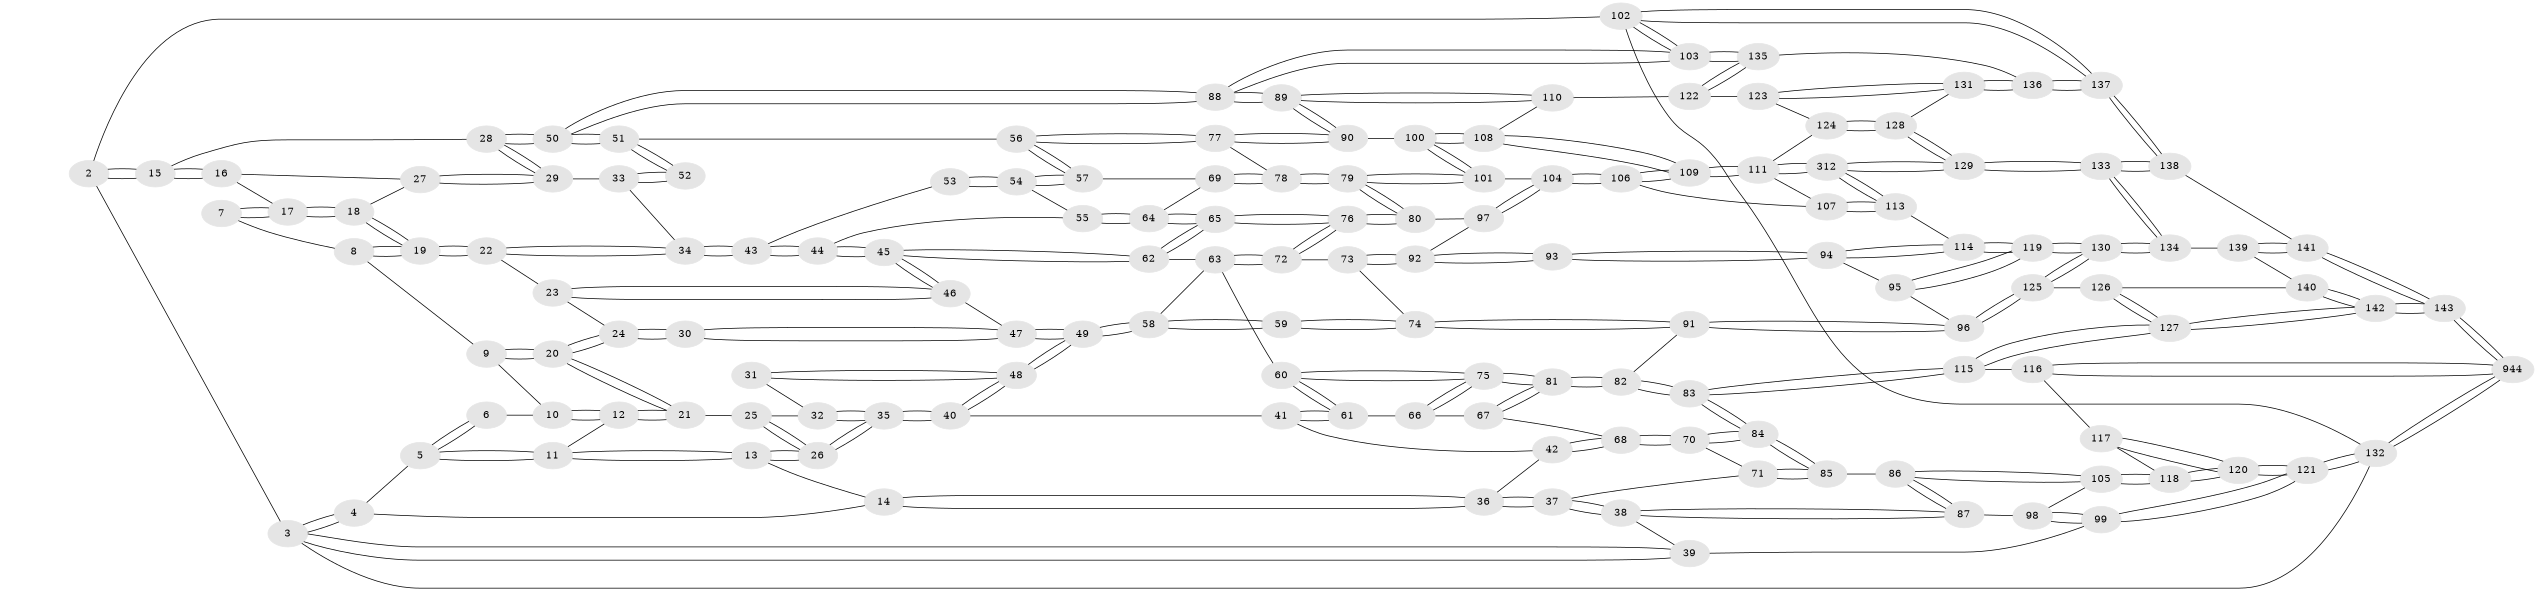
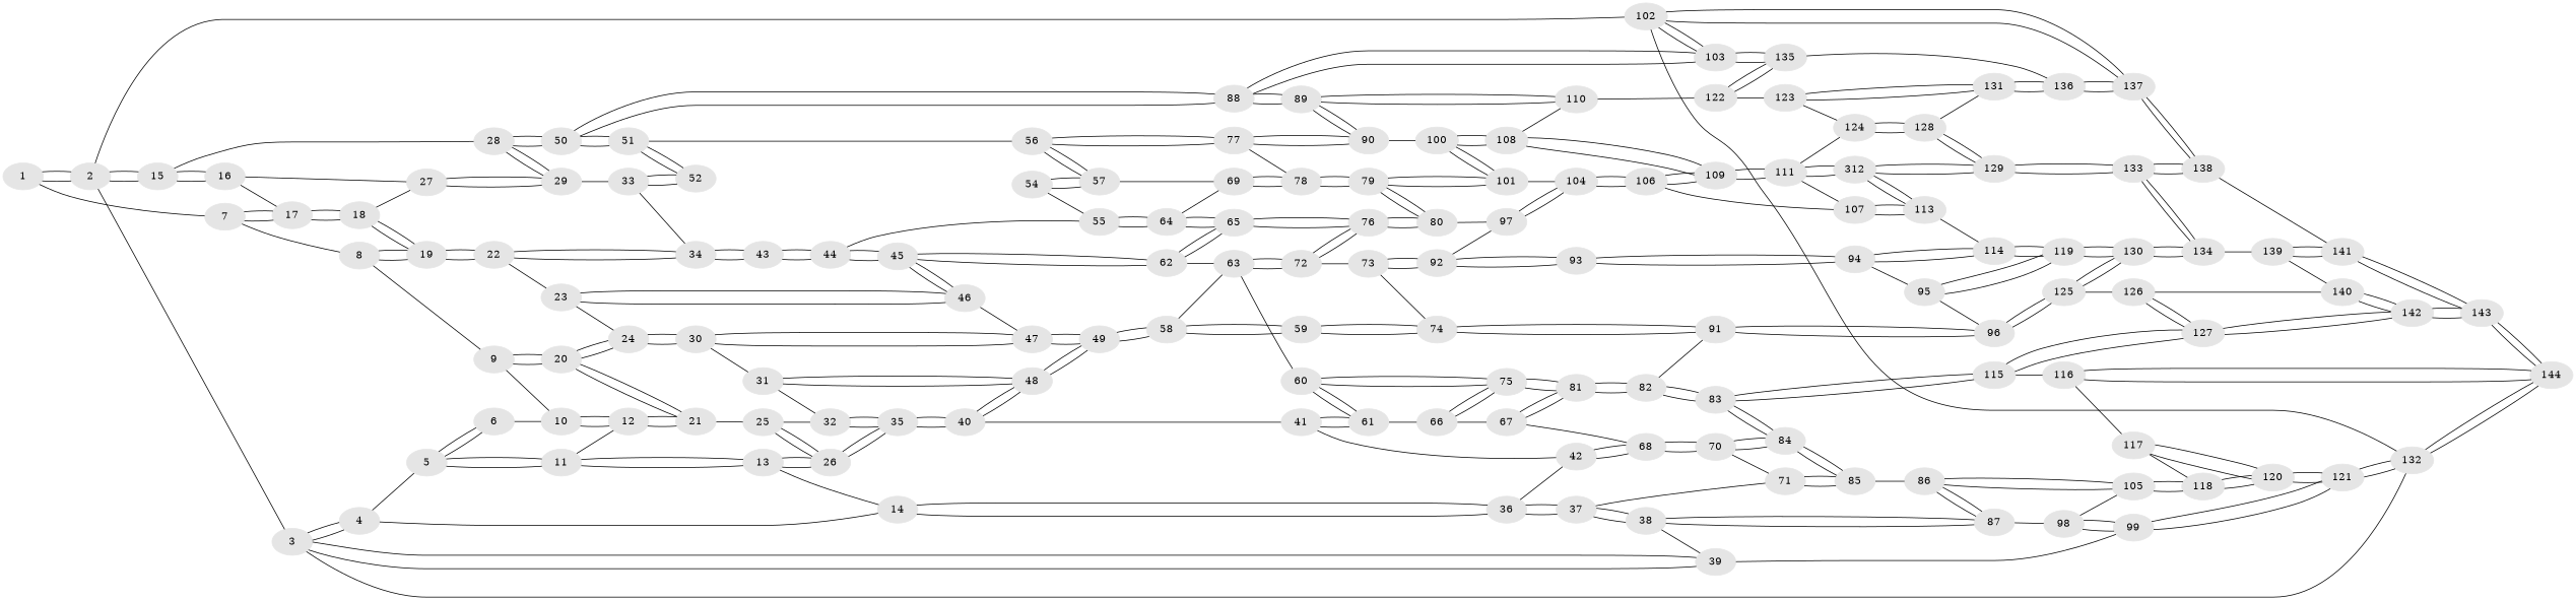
  graph {
    rankdir=LR
    node [color=gray90 style=filled]
+   1
    2
    7
    3
    15
    102
    8
    17
    4
    39
    132
    16
    28
    103
    137
    5
    14
    99
-   144 [label=944]
+   144
    6
    11
    36
    10
    12
    13
    9
    19
    18
    20
    22
    21
    24
    26
    25
    35
    37
    42
    27
    29
    50
    23
    34
    30
    32
    46
    43
    47
    31
    40
    33
    51
    88
    52
    48
    49
    44
-   53
    41
    38
    71
    68
    87
    85
    98
    121
    61
    66
    70
    45
    55
    54
    62
    64
    63
    65
    58
    59
    56
    89
    57
    77
    69
    78
    90
    74
    60
    72
    75
    91
    81
    67
    76
    73
    80
    82
    84
    79
    86
    92
    97
    93
    96
    100
    101
    104
    83
    115
    116
    127
    105
    118
    110
    135
    122
    108
    125
    94
    95
    114
    107
    113
    119
    130
    126
    106
    109
    138
    136
    120
    111
    n131 [label=312]
    124
    123
    129
    128
    133
    117
    142
    134
    131
    140
    143
    139
    141
+   1 -- 2
+   1 -- 2
+   1 -- 7
    2 -- 3
    2 -- 15
    2 -- 15
    2 -- 102
    7 -- 8
    7 -- 17
    7 -- 17
    3 -- 4
    3 -- 4
    3 -- 39
    3 -- 39
    3 -- 132
    15 -- 16
    15 -- 16
    15 -- 28
    102 -- 132
    102 -- 103
    102 -- 103
    102 -- 137
    102 -- 137
    8 -- 9
    8 -- 19
    8 -- 19
    17 -- 18
    17 -- 18
    4 -- 5
    4 -- 14
    39 -- 99
    132 -- 144
    132 -- 144
    16 -- 17
    16 -- 27
    28 -- 29
    28 -- 29
    28 -- 50
    28 -- 50
    103 -- 135
    103 -- 135
    137 -- 138
    137 -- 138
    5 -- 6
    5 -- 6
    5 -- 11
    5 -- 11
    14 -- 36
    14 -- 36
    99 -- 121
    99 -- 121
    6 -- 10
    11 -- 12
    11 -- 13
    11 -- 13
    36 -- 37
    36 -- 37
    36 -- 42
    10 -- 12
    10 -- 12
    12 -- 21
    12 -- 21
    13 -- 14
    13 -- 26
    13 -- 26
    9 -- 10
    9 -- 20
    9 -- 20
    19 -- 22
    19 -- 22
    18 -- 19
    18 -- 19
    18 -- 27
    20 -- 21
    20 -- 21
    20 -- 24
    20 -- 24
    22 -- 23
    22 -- 34
    22 -- 34
    21 -- 25
    24 -- 30
    24 -- 30
    26 -- 35
    26 -- 35
    25 -- 26
    25 -- 26
    25 -- 32
    35 -- 40
    35 -- 40
    37 -- 38
    37 -- 38
    37 -- 71
    42 -- 68
    42 -- 68
    27 -- 29
    27 -- 29
    29 -- 33
    50 -- 51
    50 -- 51
    50 -- 88
    50 -- 88
    23 -- 24
    23 -- 46
    23 -- 46
    34 -- 43
    34 -- 43
    30 -- 47
    30 -- 47
+   30 -- 31
    32 -- 35
    32 -- 35
    46 -- 47
    43 -- 44
    43 -- 44
-   43 -- 53
    47 -- 49
    47 -- 49
    31 -- 32
    31 -- 48
    31 -- 48
    40 -- 48
    40 -- 48
    40 -- 41
    33 -- 34
    33 -- 52
    33 -- 52
    51 -- 52
    51 -- 52
    51 -- 56
    88 -- 103
    88 -- 103
    88 -- 89
    88 -- 89
    48 -- 49
    48 -- 49
    49 -- 58
    49 -- 58
    44 -- 45
    44 -- 45
    44 -- 55
-   53 -- 54
-   53 -- 54
    41 -- 42
    41 -- 61
    41 -- 61
    38 -- 39
    38 -- 87
    38 -- 87
    71 -- 85
    71 -- 85
    68 -- 70
    68 -- 70
    87 -- 98
    85 -- 86
    98 -- 99
    98 -- 99
    98 -- 105
    121 -- 132
    121 -- 132
    61 -- 66
    66 -- 75
    66 -- 75
    66 -- 67
    70 -- 71
    70 -- 84
    70 -- 84
    45 -- 46
    45 -- 46
    45 -- 62
    45 -- 62
    55 -- 64
    55 -- 64
    54 -- 55
    54 -- 57
    54 -- 57
    62 -- 63
    62 -- 65
    62 -- 65
    64 -- 65
    64 -- 65
    64 -- 69
    63 -- 60
    63 -- 72
    63 -- 72
    65 -- 76
    65 -- 76
    58 -- 63
    58 -- 59
    58 -- 59
    59 -- 74
    59 -- 74
    56 -- 57
    56 -- 57
    56 -- 77
    56 -- 77
    89 -- 90
    89 -- 90
    89 -- 110
    89 -- 110
    57 -- 69
    77 -- 78
    77 -- 90
    77 -- 90
    69 -- 78
    69 -- 78
    78 -- 79
    78 -- 79
    90 -- 100
    74 -- 91
    74 -- 91
    60 -- 61
    60 -- 61
    60 -- 75
    60 -- 75
    72 -- 76
    72 -- 76
    72 -- 73
    75 -- 81
    75 -- 81
    91 -- 96
    91 -- 96
    81 -- 82
    81 -- 82
    67 -- 68
    67 -- 81
    67 -- 81
    76 -- 80
    76 -- 80
    73 -- 74
    73 -- 92
    73 -- 92
    80 -- 97
    82 -- 91
    82 -- 83
    82 -- 83
    84 -- 85
    84 -- 85
    79 -- 80
    79 -- 80
    79 -- 101
    79 -- 101
    86 -- 87
    86 -- 87
    86 -- 105
    86 -- 105
    92 -- 97
    92 -- 93
    92 -- 93
    97 -- 104
    97 -- 104
    93 -- 94
    93 -- 94
    96 -- 125
    96 -- 125
    100 -- 101
    100 -- 101
    100 -- 108
    100 -- 108
    101 -- 104
    104 -- 106
    104 -- 106
    83 -- 84
    83 -- 84
    83 -- 115
    83 -- 115
    115 -- 116
    115 -- 127
    115 -- 127
    116 -- 144
    116 -- 144
    116 -- 117
    127 -- 142
    127 -- 142
    105 -- 118
    105 -- 118
    118 -- 120
    118 -- 120
    110 -- 122
    135 -- 136
    122 -- 135
    122 -- 135
    122 -- 123
    108 -- 110
    108 -- 109
    108 -- 109
    125 -- 130
    125 -- 130
    125 -- 126
    94 -- 95
    94 -- 114
    94 -- 114
    95 -- 96
    95 -- 119
    95 -- 119
    114 -- 119
    114 -- 119
    107 -- 113
    107 -- 113
    113 -- 114
    119 -- 130
    119 -- 130
    130 -- 134
    130 -- 134
    126 -- 127
    126 -- 127
    126 -- 140
    106 -- 107
    106 -- 109
    106 -- 109
    109 -- 111
    109 -- 111
    138 -- 141
    136 -- 137
    136 -- 137
    120 -- 121
    120 -- 121
    111 -- 107
    111 -- n131
    111 -- n131
    111 -- 124
    n131 -- 113
    n131 -- 113
    n131 -- 129
    n131 -- 129
    124 -- 128
    124 -- 128
    123 -- 124
    123 -- 131
    123 -- 131
    129 -- 133
    129 -- 133
    128 -- 129
    128 -- 129
    128 -- 131
    133 -- 138
    133 -- 138
    133 -- 134
    133 -- 134
    117 -- 118
    117 -- 120
    117 -- 120
    142 -- 143
    142 -- 143
    134 -- 139
    131 -- 136
    131 -- 136
    140 -- 142
    140 -- 142
    143 -- 144
    143 -- 144
    139 -- 140
    139 -- 141
    139 -- 141
    141 -- 143
    141 -- 143
  }
